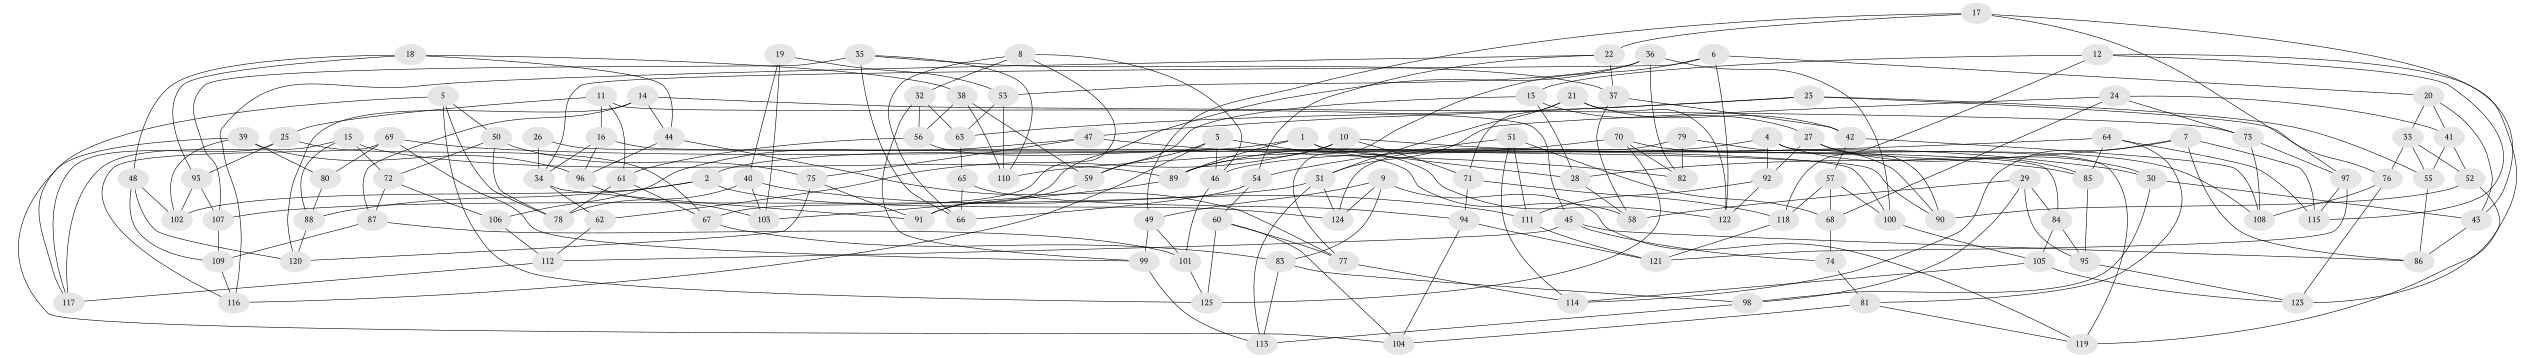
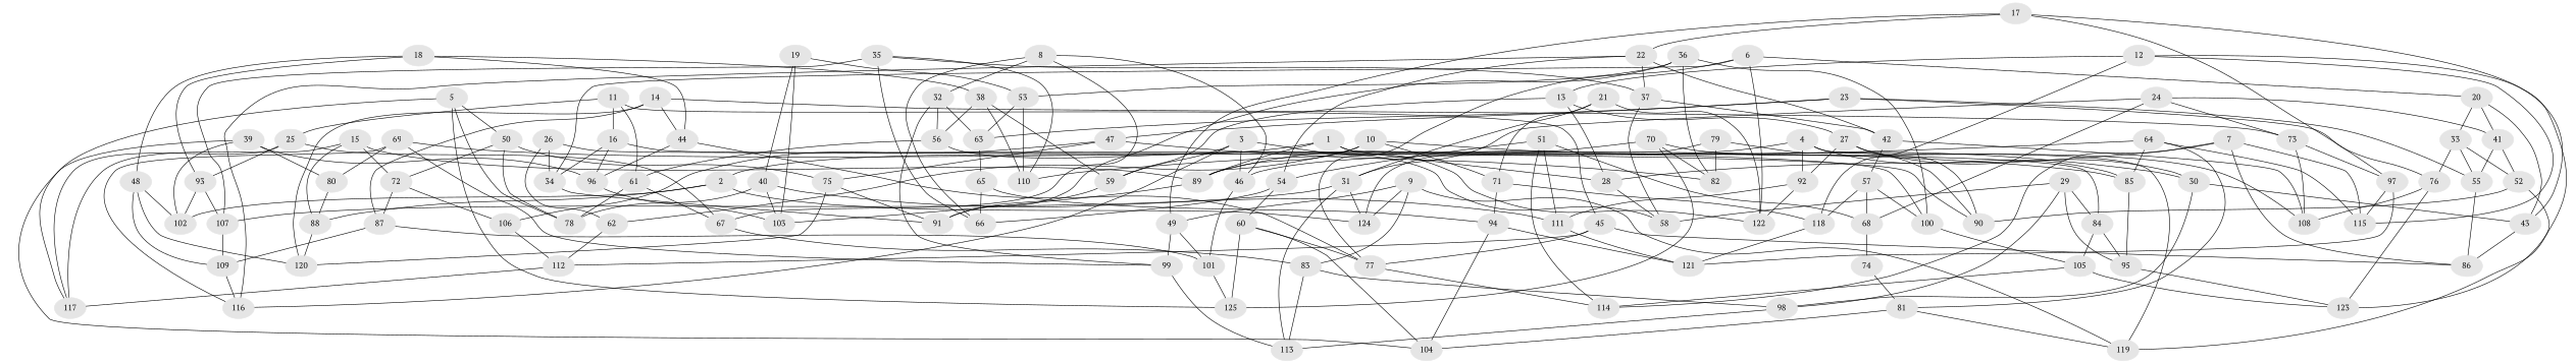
  graph {
    fontname="PT Serif"
    node [color=gray90 fontname="PT Serif" style=filled]
    edge [fontname="PT Serif"]
    1
    2
    28
    84
    89
    88
    102
    124
    58
    95
    105
    103
    120
    3
    46
    59
    116
    122
    101
    91
    4
    85
    92
    119
    111
    5
    50
    78
    117
    125
    72
    75
    6
    20
    34
    77
    43
    33
    41
    114
    7
    86
    115
    8
    32
    66
    67
    63
    56
    99
    83
    9
    49
    98
    113
    10
    30
    62
    71
    112
    118
    94
    11
    16
    25
    45
    61
    90
    96
    93
    74
    12
    13
    123
    27
    121
    14
    44
    73
    87
    97
    108
    109
    15
    106
    17
    22
    37
    54
    18
    38
    48
    110
    107
    19
    40
    53
    55
    76
    52
    21
    31
    42
    57
    60
    23
    47
    82
    65
    24
    68
    26
    100
    79
    29
    35
    36
    39
    80
    104
    81
    51
    64
    69
    70
    1 -- 2
    1 -- 28
    1 -- 84
    1 -- 89
    2 -- 88
    2 -- 102
    2 -- 124
    28 -- 58
    84 -- 95
    84 -- 105
    89 -- 103
    88 -- 120
    95 -- 123
    105 -- 114
    105 -- 123
    3 -- 46
    3 -- 59
    3 -- 116
    3 -- 122
    46 -- 101
    59 -- 91
    101 -- 125
    4 -- 46
    4 -- 85
    4 -- 92
    4 -- 119
    85 -- 95
    92 -- 122
    92 -- 111
    111 -- 121
    5 -- 50
    5 -- 78
    5 -- 117
    5 -- 125
    50 -- 78
    50 -- 72
    50 -- 75
    72 -- 87
    72 -- 106
    75 -- 120
    75 -- 91
    6 -- 122
    6 -- 20
    6 -- 34
    6 -- 77
    20 -- 43
    20 -- 33
    20 -- 41
    34 -- 91
    77 -- 114
    43 -- 86
    33 -- 55
    33 -- 76
    33 -- 52
    41 -- 55
    41 -- 52
    7 -- 28
    7 -- 114
    7 -- 86
    7 -- 115
    8 -- 46
    8 -- 32
    8 -- 66
    8 -- 67
    32 -- 63
    32 -- 56
    32 -- 99
    67 -- 83
    63 -- 65
    56 -- 58
    56 -- 61
    99 -- 113
    83 -- 98
    83 -- 113
    9 -- 124
    9 -- 119
    9 -- 83
    9 -- 49
    49 -- 101
    49 -- 99
    98 -- 113
    10 -- 89
    10 -- 30
    10 -- 62
    10 -- 71
    30 -- 43
    30 -- 98
    62 -- 112
    71 -- 118
    71 -- 94
    112 -- 117
    118 -- 121
    94 -- 121
    94 -- 104
    11 -- 16
    11 -- 25
    11 -- 45
    11 -- 61
    16 -- 34
    16 -- 90
    16 -- 96
    25 -- 117
    25 -- 67
    25 -- 93
    45 -- 86
    45 -- 112
-   45 -- 74
+   45 -- 77
    61 -- 78
    61 -- 67
    96 -- 103
    93 -- 102
    93 -- 107
    74 -- 81
    12 -- 115
    12 -- 118
    12 -- 13
    12 -- 123
    13 -- 28
    13 -- 59
    13 -- 27
    27 -- 92
    27 -- 30
    27 -- 90
    14 -- 120
    14 -- 44
    14 -- 73
    14 -- 87
    44 -- 77
    44 -- 96
    73 -- 97
    73 -- 108
    87 -- 101
    87 -- 109
    97 -- 115
    97 -- 121
    109 -- 116
    15 -- 89
    15 -- 88
    15 -- 117
    15 -- 72
    106 -- 112
    17 -- 43
    17 -- 49
    17 -- 97
    17 -- 22
    22 -- 116
    22 -- 37
    22 -- 54
    37 -- 58
    37 -- 42
    54 -- 66
    54 -- 60
    18 -- 93
    18 -- 44
    18 -- 38
    18 -- 48
    38 -- 59
    38 -- 56
    38 -- 110
    48 -- 102
    48 -- 120
    48 -- 109
    107 -- 109
    19 -- 103
    19 -- 40
    19 -- 53
    40 -- 103
    40 -- 111
    40 -- 78
    53 -- 63
    53 -- 110
    55 -- 86
    76 -- 123
    76 -- 108
    52 -- 119
    52 -- 90
    21 -- 122
    21 -- 71
    21 -- 31
-   21 -- 42
+   22 -- 42
    31 -- 124
    31 -- 113
    31 -- 107
    42 -- 108
    42 -- 57
    57 -- 118
    57 -- 68
    57 -- 100
    60 -- 125
    60 -- 77
    60 -- 104
    23 -- 63
    23 -- 55
    23 -- 76
    23 -- 47
    47 -- 75
    47 -- 106
    47 -- 82
    65 -- 66
    65 -- 94
    24 -- 41
    24 -- 73
    24 -- 31
    24 -- 68
    68 -- 74
    26 -- 34
-   34 -- 62
+   26 -- 62
    26 -- 100
    100 -- 105
    79 -- 124
    79 -- 90
    79 -- 82
    29 -- 84
    29 -- 58
    29 -- 95
    29 -- 98
    35 -- 66
    35 -- 37
    35 -- 110
    35 -- 107
    36 -- 91
    36 -- 53
    36 -- 82
    36 -- 100
    39 -- 102
    39 -- 96
    39 -- 80
    39 -- 104
    80 -- 88
    81 -- 119
    81 -- 104
    51 -- 111
    51 -- 114
    51 -- 54
    51 -- 68
    64 -- 85
    64 -- 115
    64 -- 110
    64 -- 81
    69 -- 116
    69 -- 85
    69 -- 99
    69 -- 80
    70 -- 89
    70 -- 125
    70 -- 108
    70 -- 82
  }
